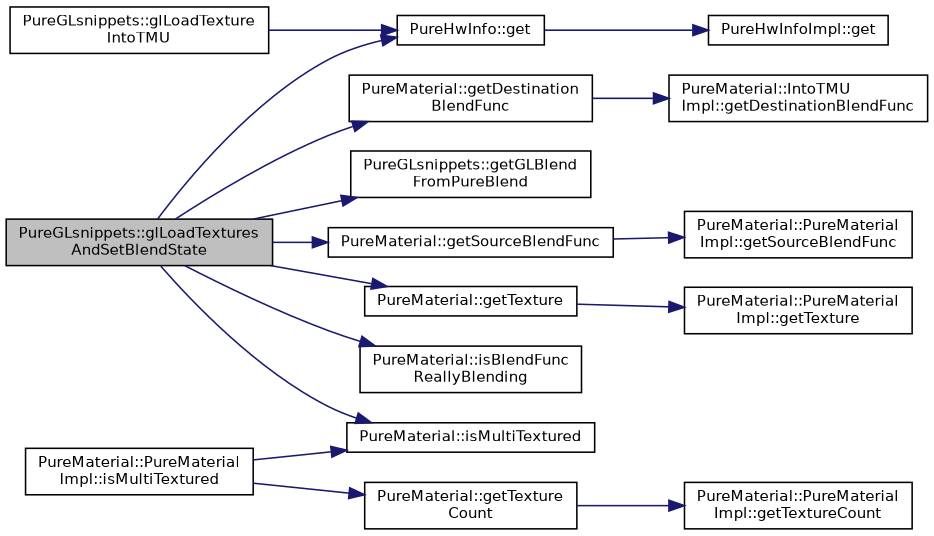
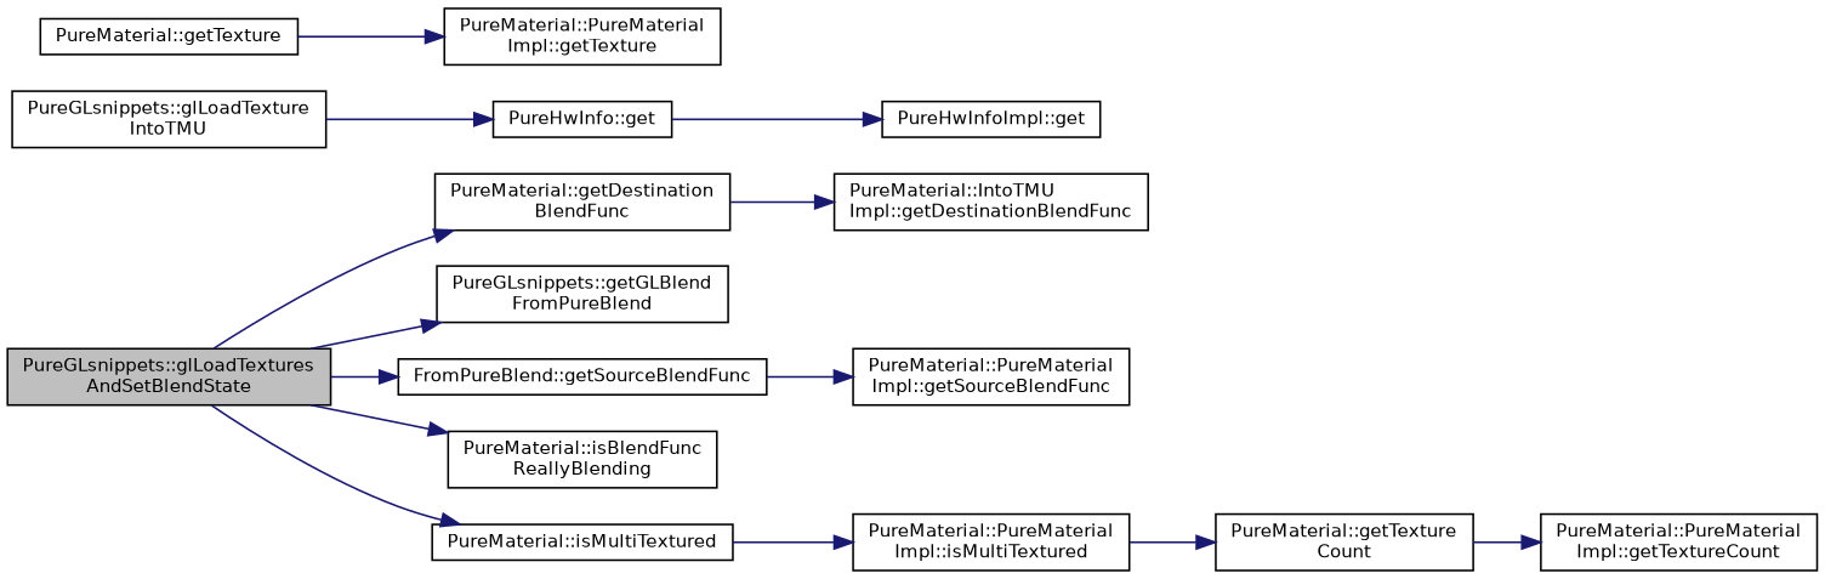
  digraph {
    rankdir=LR
    node [color=black fillcolor=white fontname=Helvetica fontsize=10 shape=record style=filled]
    edge [color=midnightblue fontname=Helvetica fontsize=10 labelfontname=Helvetica labelfontsize=10 style=solid]
    n1 [fillcolor=grey75 fontcolor=black height=0.2 label="PureGLsnippets::glLoadTextures\lAndSetBlendState" width=0.4]
    n2 [height=0.2 label="PureHwInfo::get" width=0.4]
    n3 [height=0.2 label="PureMaterial::getDestination\lBlendFunc" width=0.4]
    n4 [height=0.2 label="PureGLsnippets::getGLBlend\lFromPureBlend" width=0.4]
-   n5 [height=0.2 label="PureMaterial::getSourceBlendFunc" width=0.4]
+   n5 [height=0.2 label="FromPureBlend::getSourceBlendFunc" width=0.4]
    n6 [height=0.2 label="PureMaterial::getTexture" width=0.4]
    n7 [height=0.2 label="PureMaterial::isBlendFunc\lReallyBlending" width=0.4]
    n8 [height=0.2 label="PureMaterial::isMultiTextured" width=0.4]
    n9 [height=0.2 label="PureHwInfoImpl::get" width=0.4]
    n10 [height=0.2 label="PureMaterial::IntoTMU\lImpl::getDestinationBlendFunc" width=0.4]
    n11 [height=0.2 label="PureMaterial::PureMaterial\lImpl::getSourceBlendFunc" width=0.4]
    n12 [height=0.2 label="PureMaterial::PureMaterial\lImpl::getTexture" width=0.4]
    n13 [height=0.2 label="PureGLsnippets::glLoadTexture\lIntoTMU" width=0.4]
    n14 [height=0.2 label="PureMaterial::PureMaterial\lImpl::isMultiTextured" width=0.4]
    n15 [height=0.2 label="PureMaterial::getTexture\lCount" width=0.4]
    n16 [height=0.2 label="PureMaterial::PureMaterial\lImpl::getTextureCount" width=0.4]
-   n1 -> n2
    n1 -> n3
    n1 -> n4
    n1 -> n5
-   n1 -> n6
    n1 -> n7
    n1 -> n8
    n2 -> n9
    n3 -> n10
    n5 -> n11
    n6 -> n12
-   n14 -> n8
+   n8 -> n14
    n13 -> n2
    n14 -> n15
    n15 -> n16
  }
